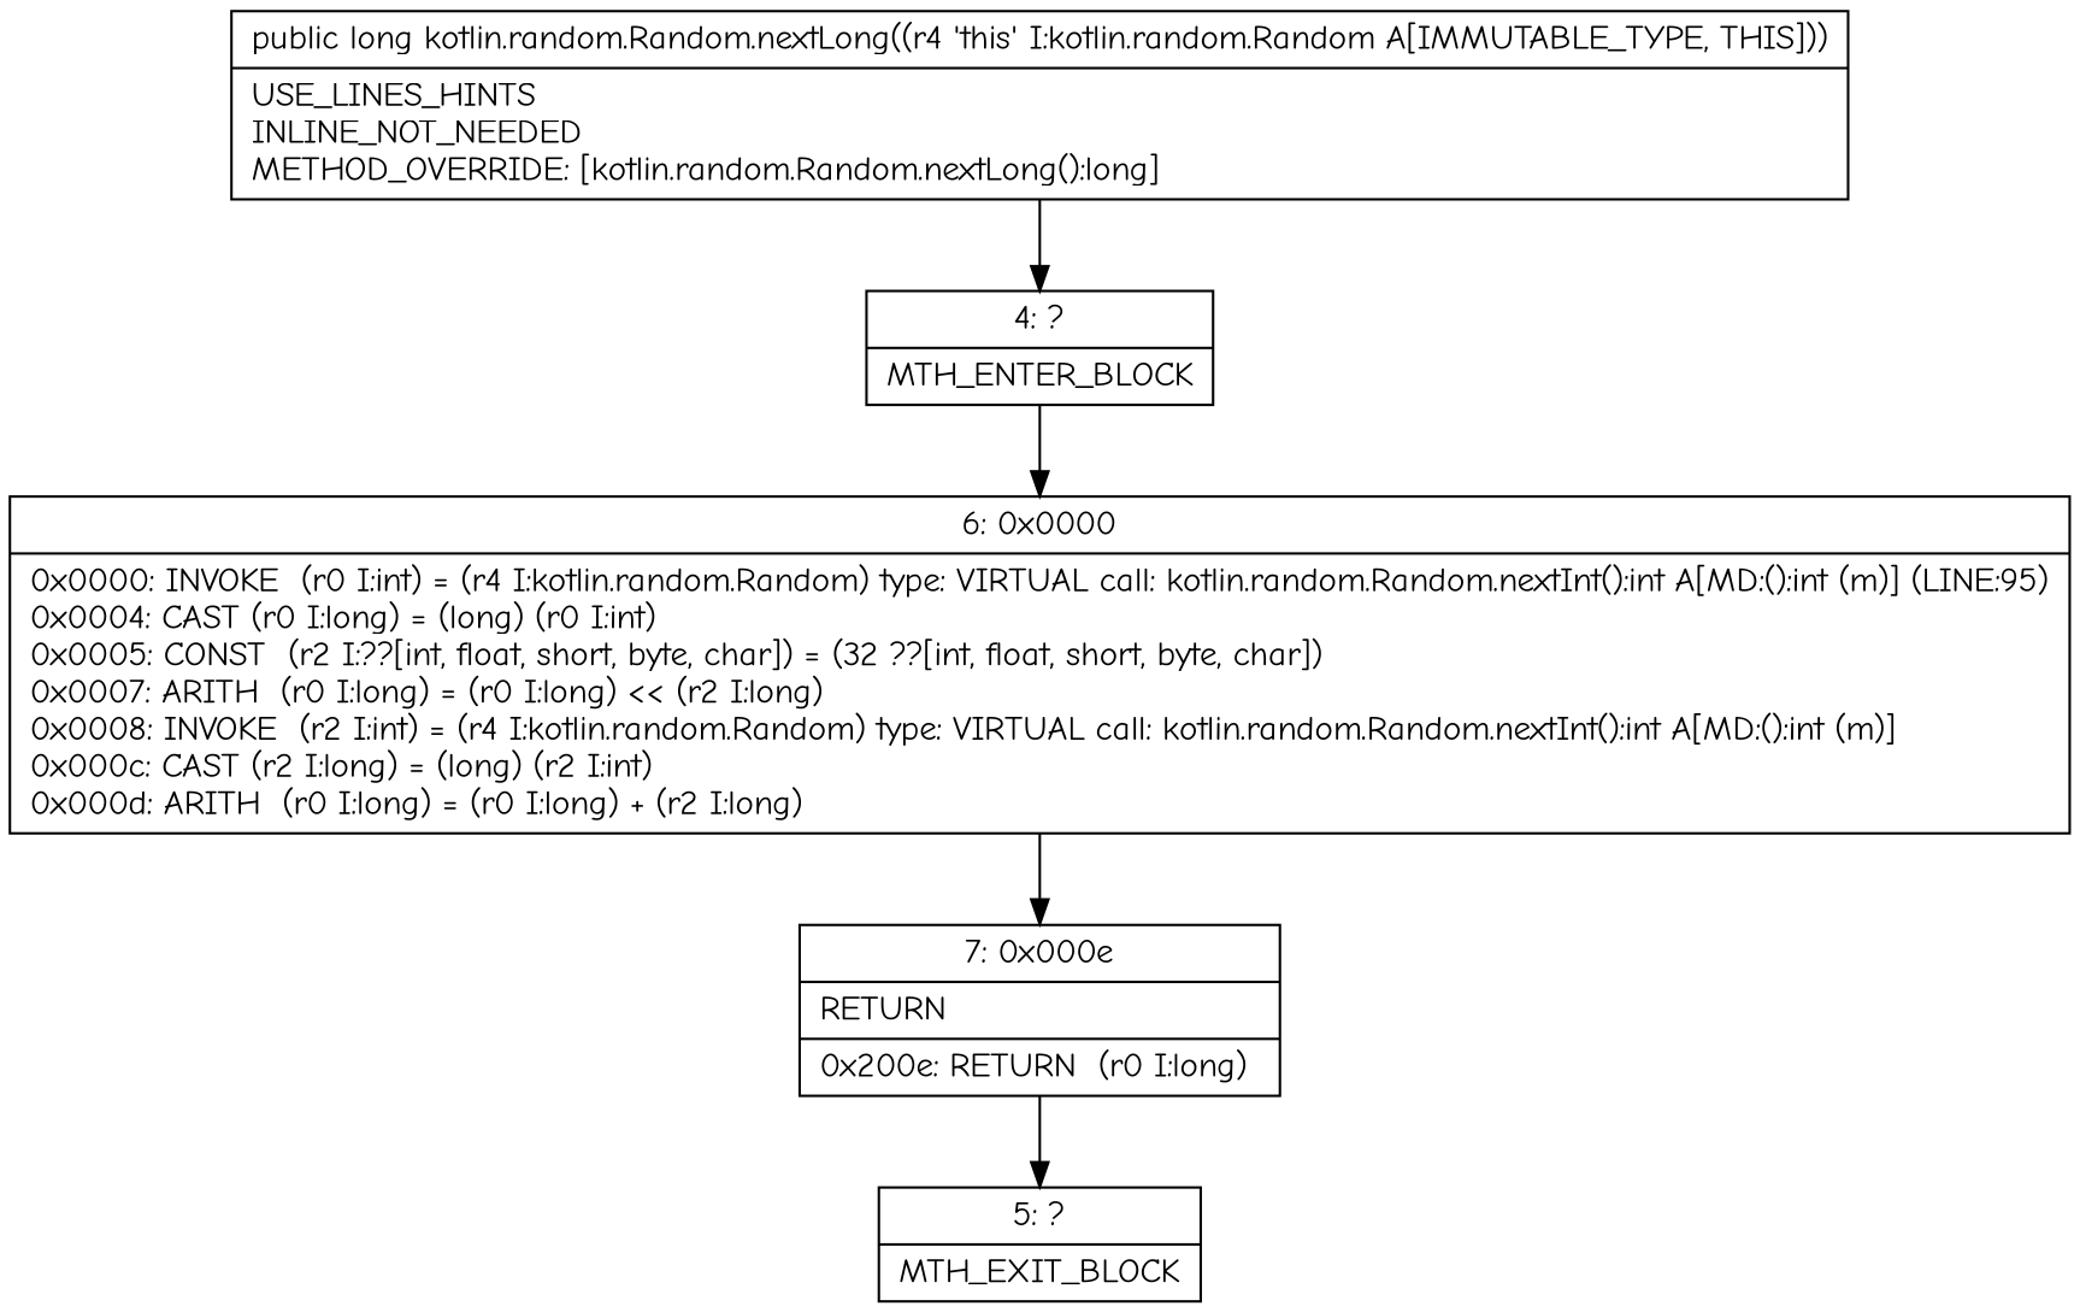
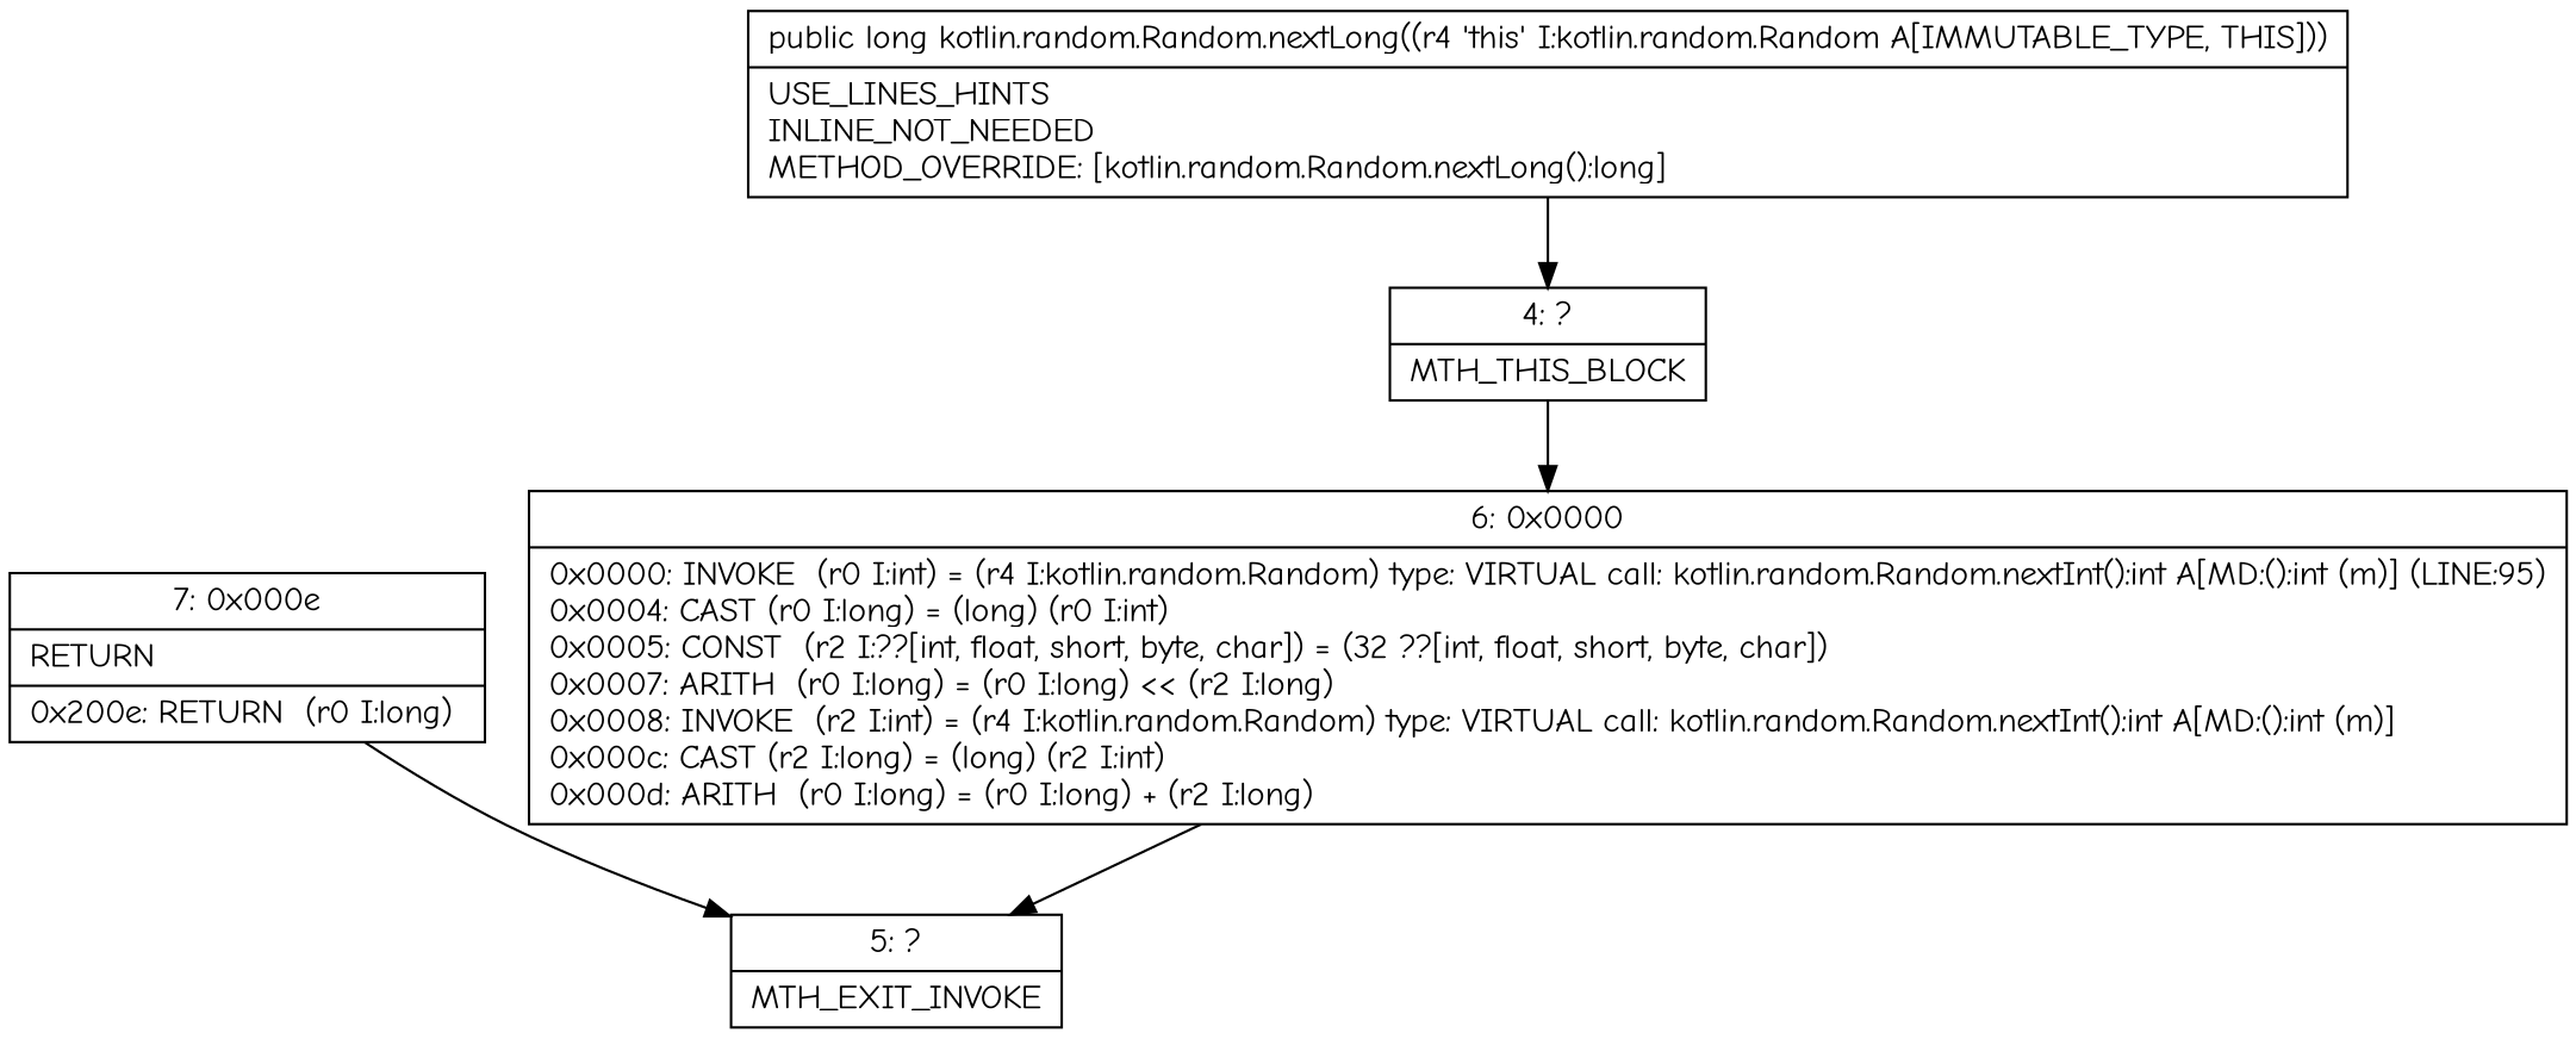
  digraph {
    fontname="Comic Neue"
    node [fontname="Comic Neue" shape=record]
    edge [fontname="Comic Neue"]
-   n1 [label="{4\:\ ?|MTH_ENTER_BLOCK\l}"]
+   n1 [label="{4\:\ ?|MTH_THIS_BLOCK\l}"]
    n2 [label="{6\:\ 0x0000|0x0000: INVOKE  (r0 I:int) = (r4 I:kotlin.random.Random) type: VIRTUAL call: kotlin.random.Random.nextInt():int A[MD:():int (m)] (LINE:95)\l0x0004: CAST (r0 I:long) = (long) (r0 I:int) \l0x0005: CONST  (r2 I:??[int, float, short, byte, char]) = (32 ??[int, float, short, byte, char]) \l0x0007: ARITH  (r0 I:long) = (r0 I:long) \<\< (r2 I:long) \l0x0008: INVOKE  (r2 I:int) = (r4 I:kotlin.random.Random) type: VIRTUAL call: kotlin.random.Random.nextInt():int A[MD:():int (m)]\l0x000c: CAST (r2 I:long) = (long) (r2 I:int) \l0x000d: ARITH  (r0 I:long) = (r0 I:long) + (r2 I:long) \l}"]
    n3 [label="{7\:\ 0x000e|RETURN\l|0x200e: RETURN  (r0 I:long) \l}"]
-   n4 [label="{5\:\ ?|MTH_EXIT_BLOCK\l}"]
+   n4 [label="{5\:\ ?|MTH_EXIT_INVOKE\l}"]
    n5 [label="{public long kotlin.random.Random.nextLong((r4 'this' I:kotlin.random.Random A[IMMUTABLE_TYPE, THIS]))  | USE_LINES_HINTS\lINLINE_NOT_NEEDED\lMETHOD_OVERRIDE: [kotlin.random.Random.nextLong():long]\l}"]
    n1 -> n2
-   n2 -> n3
+   n2 -> n4
    n3 -> n4
    n5 -> n1
  }
